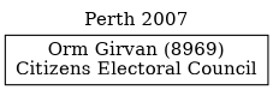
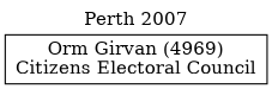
  digraph {
    label="Perth 2007"
    labelloc=t
    mclimit=10
-   n1 [label="Orm Girvan (8969)\nCitizens Electoral Council" shape=box]
+   n1 [label="Orm Girvan (4969)\nCitizens Electoral Council" shape=box]
  }
